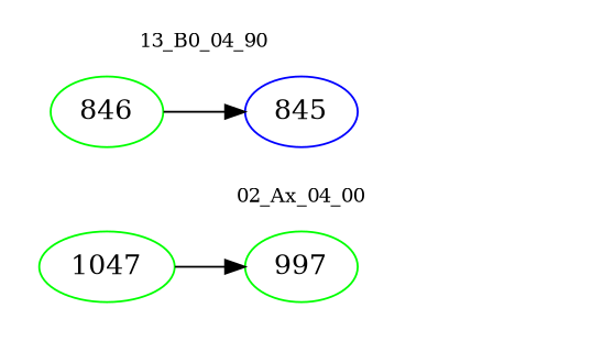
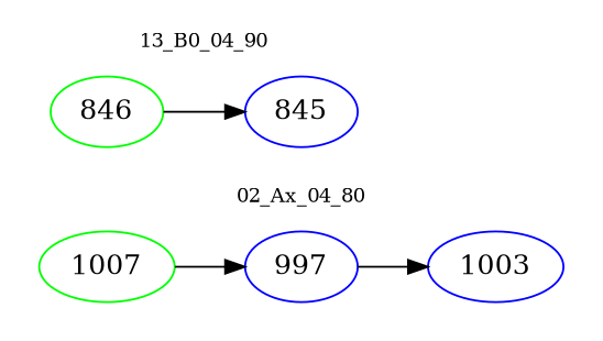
  digraph {
    rankdir=LR
    node [color=blue]
    edge [color=black]
-   n1 [color=green label=1047]
-   n2 [color=green label=997]
+   n1 [color=green label=1007]
+   n2 [label=997]
+   n3 [label=1003]
    n4 [color=green label=846]
    n5 [label=845]
    subgraph cluster_1 {
      color=white
      fontsize=10
-     label="02_Ax_04_00"
+     label="02_Ax_04_80"
      n1
      n2
+     n3
    }
    subgraph cluster_2 {
      color=white
      fontsize=10
      label="13_B0_04_90"
      n4
      n5
    }
    n1 -> n2
+   n2 -> n3
    n4 -> n5
  }
